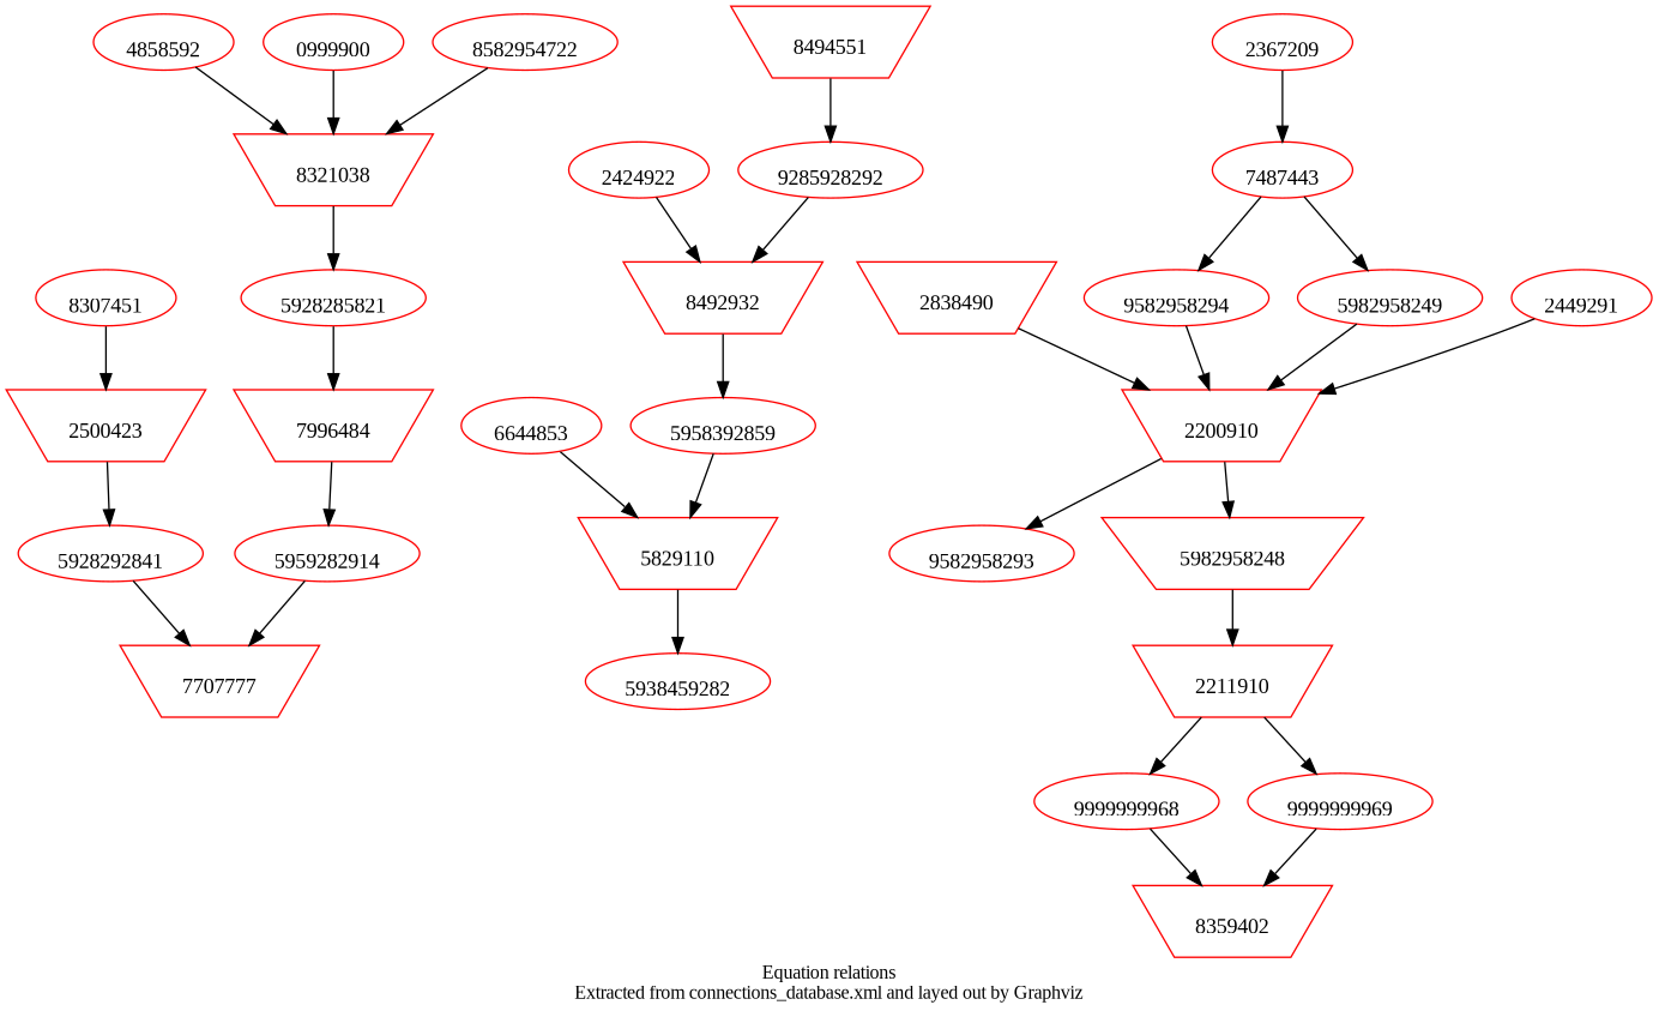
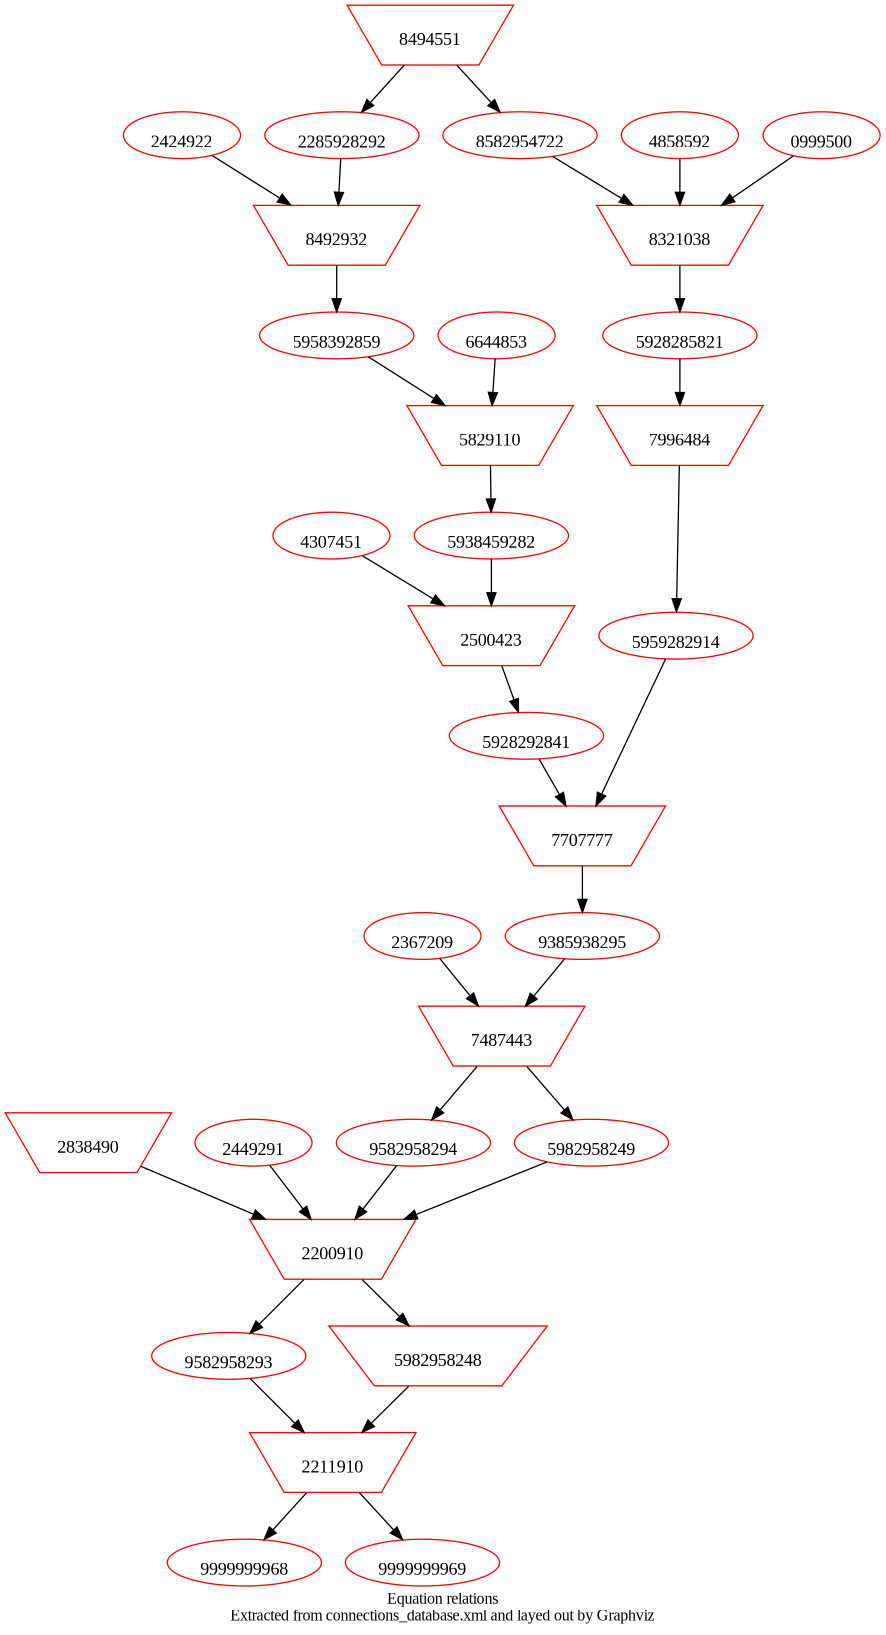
  digraph {
    fontname="Liberation Serif"
    fontsize=12
    label="Equation relations\nExtracted from connections_database.xml and layed out by Graphviz"
    node [color=red fontname="Liberation Serif" labelloc=b shape=ellipse]
    edge [fontname="Liberation Serif"]
    8321038 [shape=invtrapezium]
    4858592
    5928285821
-   0999900
+   0999900 [label=0999500]
    8492932 [shape=invtrapezium]
    2424922
    5958392859
    2500423 [shape=invtrapezium]
-   4307451 [label=8307451]
+   4307451
    5928292841
    2838490 [shape=invtrapezium]
    2200910 [shape=invtrapezium]
    9582958293
    5982958248 [shape=invtrapezium]
    5829110 [shape=invtrapezium]
    6644853
    5938459282
-   7487443
+   7487443 [shape=invtrapezium]
    2367209
    9582958294
    5982958249
    2449291
    2211910 [shape=invtrapezium]
    9999999968
    9999999969
    n26 [label=7707777 shape=invtrapezium]
    5959282914
-   9285928292
+   9385938295
+   9285928292 [label=2285928292]
    7996484 [shape=invtrapezium]
-   8359402 [shape=invtrapezium]
    8582954722
    8494551 [shape=invtrapezium]
    8321038 -> 5928285821
    4858592 -> 8321038
    5928285821 -> 7996484
    0999900 -> 8321038
    8492932 -> 5958392859
    2424922 -> 8492932
    5958392859 -> 5829110
    2500423 -> 5928292841
    4307451 -> 2500423
    5928292841 -> n26
    2838490 -> 2200910
    2200910 -> 9582958293
    2200910 -> 5982958248
+   9582958293 -> 2211910
    5982958248 -> 2211910
    5829110 -> 5938459282
    6644853 -> 5829110
+   5938459282 -> 2500423
    7487443 -> 9582958294
    7487443 -> 5982958249
    2367209 -> 7487443
    9582958294 -> 2200910
    5982958249 -> 2200910
    2449291 -> 2200910
    2211910 -> 9999999968
    2211910 -> 9999999969
-   9999999968 -> 8359402
-   9999999969 -> 8359402
+   n26 -> 9385938295
    5959282914 -> n26
+   9385938295 -> 7487443
    9285928292 -> 8492932
    7996484 -> 5959282914
    8582954722 -> 8321038
    8494551 -> 9285928292
+   8494551 -> 8582954722
  }
